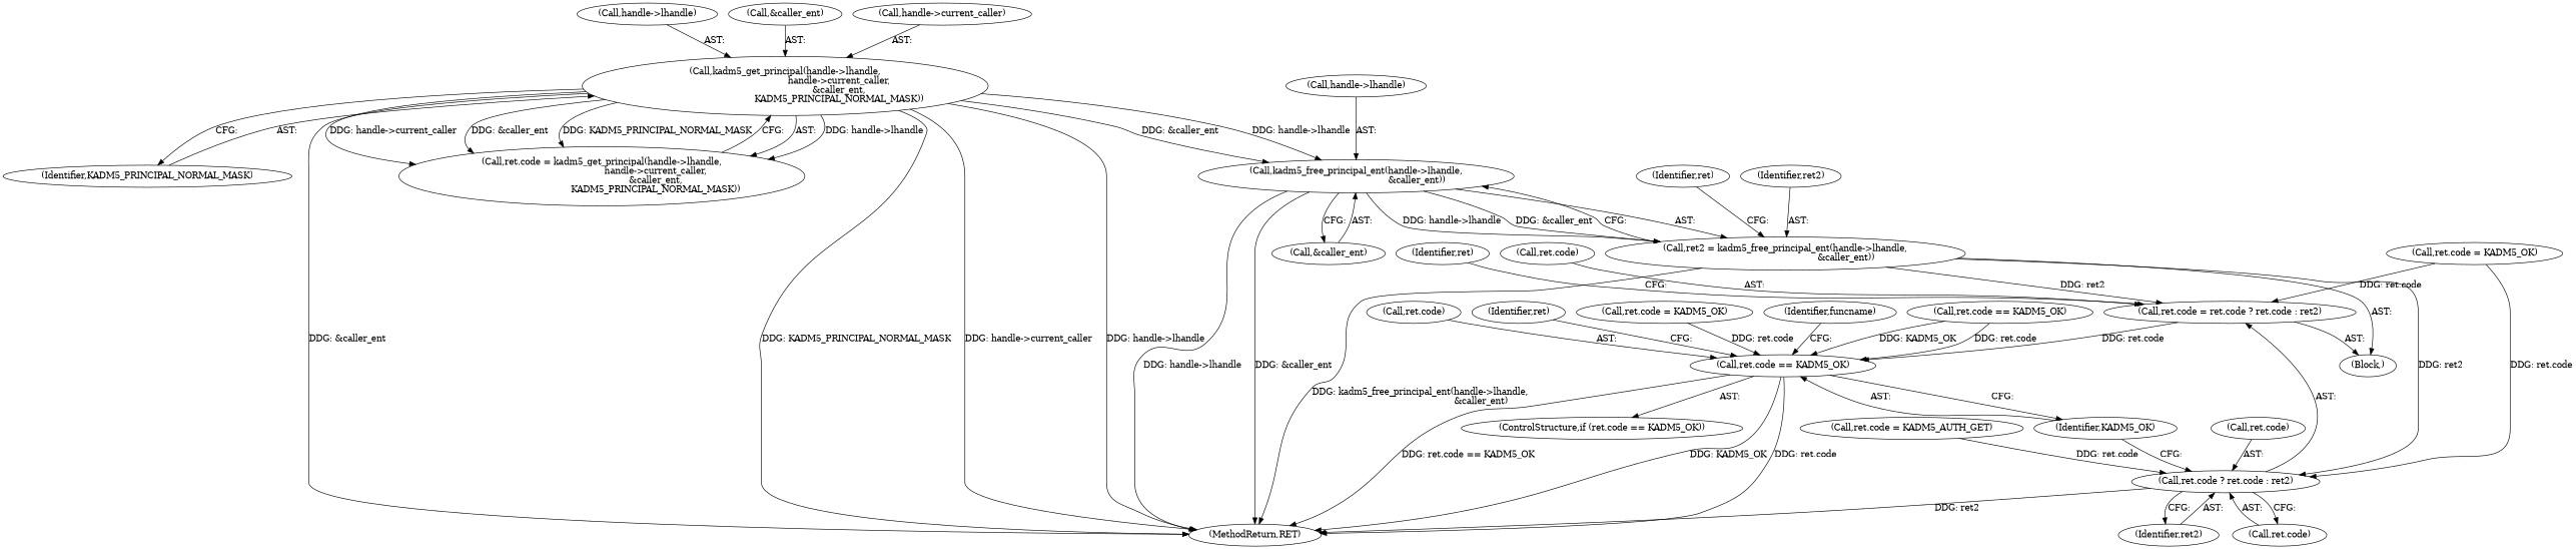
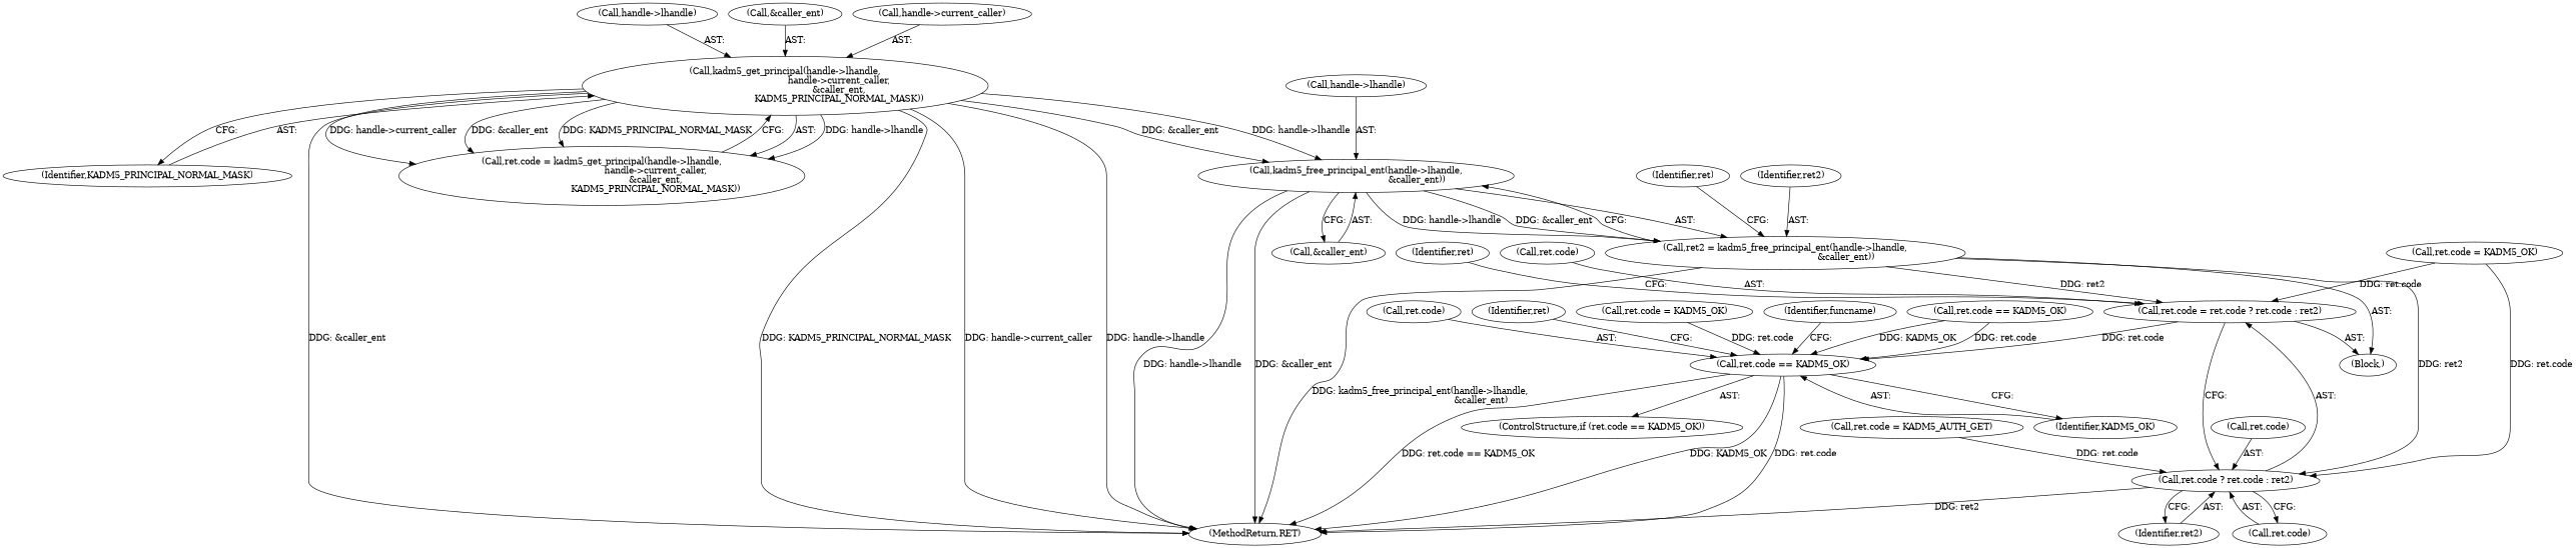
  digraph {
    n1 [label="(Call,kadm5_free_principal_ent(handle->lhandle,\n                                            &caller_ent))"]
    n2 [label="(Call,ret2 = kadm5_free_principal_ent(handle->lhandle,\n                                            &caller_ent))"]
    n3 [label="(MethodReturn,RET)"]
    n4 [label="(Call,&caller_ent)"]
    n5 [label="(Call,ret.code = ret.code ? ret.code : ret2)"]
    n6 [label="(Call,ret.code ? ret.code : ret2)"]
    n7 [label="(Block,)"]
    n8 [label="(Call,kadm5_get_principal(handle->lhandle,\n                                       handle->current_caller,\n                                       &caller_ent,\n                                       KADM5_PRINCIPAL_NORMAL_MASK))"]
    n9 [label="(Identifier,KADM5_PRINCIPAL_NORMAL_MASK)"]
    n10 [label="(Call,ret.code = kadm5_get_principal(handle->lhandle,\n                                       handle->current_caller,\n                                       &caller_ent,\n                                       KADM5_PRINCIPAL_NORMAL_MASK))"]
    n11 [label="(Call,ret.code == KADM5_OK)"]
    n12 [label="(Call,ret.code)"]
    n13 [label="(Identifier,ret2)"]
    n14 [label="(ControlStructure,if (ret.code == KADM5_OK))"]
    n15 [label="(Identifier,KADM5_OK)"]
    n16 [label="(Call,ret.code == KADM5_OK)"]
    n17 [label="(Call,handle->lhandle)"]
    n18 [label="(Call,ret.code)"]
    n19 [label="(Call,ret.code = KADM5_AUTH_GET)"]
    n20 [label="(Call,handle->lhandle)"]
    n21 [label="(Identifier,ret)"]
    n22 [label="(Call,&caller_ent)"]
    n23 [label="(Identifier,ret)"]
    n24 [label="(Identifier,ret)"]
    n25 [label="(Call,ret.code = KADM5_OK)"]
    n26 [label="(Identifier,ret2)"]
    n27 [label="(Call,ret.code = KADM5_OK)"]
    n28 [label="(Call,ret.code)"]
    n29 [label="(Call,handle->current_caller)"]
    n30 [label="(Call,ret.code)"]
    n31 [label="(Identifier,funcname)"]
    n1 -> n2 [label="AST: "]
    n1 -> n2 [label="DDG: handle->lhandle"]
    n1 -> n2 [label="DDG: &caller_ent"]
    n1 -> n3 [label="DDG: handle->lhandle"]
    n1 -> n3 [label="DDG: &caller_ent"]
    n1 -> n4 [label="CFG: "]
    n2 -> n1 [label="CFG: "]
    n2 -> n3 [label="DDG: kadm5_free_principal_ent(handle->lhandle,\n                                            &caller_ent)"]
    n2 -> n5 [label="DDG: ret2"]
    n2 -> n6 [label="DDG: ret2"]
    n2 -> n7 [label="AST: "]
    n4 -> n1 [label="AST: "]
-   n15 -> n6 [label="CFG: "]
+   n5 -> n6 [label="CFG: "]
    n5 -> n7 [label="AST: "]
    n5 -> n11 [label="DDG: ret.code"]
    n6 -> n3 [label="DDG: ret2"]
    n6 -> n5 [label="AST: "]
    n6 -> n12 [label="CFG: "]
    n6 -> n13 [label="CFG: "]
    n8 -> n1 [label="DDG: handle->lhandle"]
    n8 -> n1 [label="DDG: &caller_ent"]
    n8 -> n3 [label="DDG: &caller_ent"]
    n8 -> n3 [label="DDG: handle->lhandle"]
    n8 -> n3 [label="DDG: KADM5_PRINCIPAL_NORMAL_MASK"]
    n8 -> n3 [label="DDG: handle->current_caller"]
    n8 -> n9 [label="CFG: "]
    n8 -> n10 [label="AST: "]
    n8 -> n10 [label="DDG: handle->lhandle"]
    n8 -> n10 [label="DDG: handle->current_caller"]
    n8 -> n10 [label="DDG: &caller_ent"]
    n8 -> n10 [label="DDG: KADM5_PRINCIPAL_NORMAL_MASK"]
    n9 -> n8 [label="AST: "]
    n10 -> n8 [label="CFG: "]
    n11 -> n3 [label="DDG: ret.code"]
    n11 -> n3 [label="DDG: KADM5_OK"]
    n11 -> n3 [label="DDG: ret.code == KADM5_OK"]
    n11 -> n14 [label="AST: "]
    n11 -> n15 [label="CFG: "]
    n12 -> n6 [label="AST: "]
    n13 -> n6 [label="AST: "]
    n15 -> n11 [label="AST: "]
    n16 -> n11 [label="DDG: ret.code"]
    n16 -> n11 [label="DDG: KADM5_OK"]
    n17 -> n8 [label="AST: "]
    n18 -> n11 [label="AST: "]
    n19 -> n6 [label="DDG: ret.code"]
    n20 -> n1 [label="AST: "]
    n21 -> n2 [label="CFG: "]
    n22 -> n8 [label="AST: "]
    n23 -> n5 [label="CFG: "]
    n24 -> n11 [label="CFG: "]
    n25 -> n11 [label="DDG: ret.code"]
    n26 -> n2 [label="AST: "]
    n27 -> n5 [label="DDG: ret.code"]
    n27 -> n6 [label="DDG: ret.code"]
    n28 -> n6 [label="AST: "]
    n29 -> n8 [label="AST: "]
    n30 -> n5 [label="AST: "]
    n31 -> n11 [label="CFG: "]
  }
